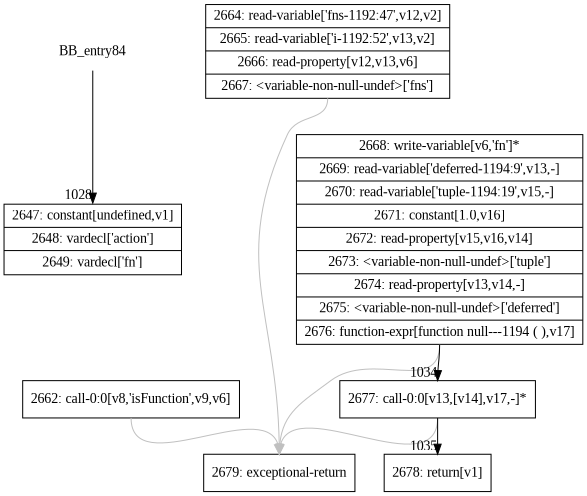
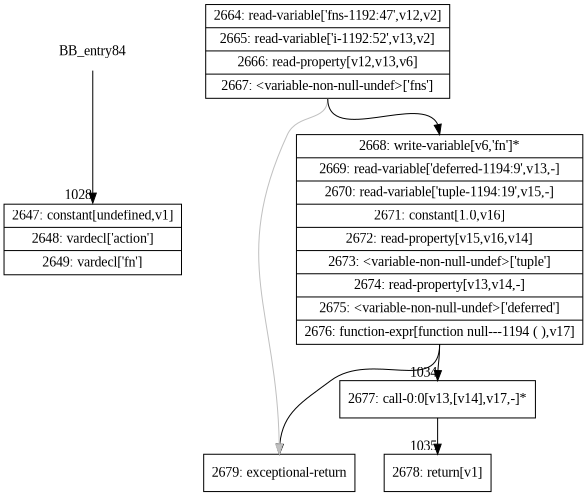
  digraph {
    fontname="Liberation Serif"
    rankdir=TD
    node [fontname="Liberation Serif" shape=record]
    edge [fontname="Liberation Serif" headport=n tailport=s]
    n1 [label=BB_entry84 shape=none]
    n2 [label="{2647: constant[undefined,v1]|2648: vardecl['action']|2649: vardecl['fn']}"]
-   n3 [label="{2662: call-0:0[v8,'isFunction',v9,v6]}"]
    n4 [label="{2679: exceptional-return}"]
    n5 [label="{2668: write-variable[v6,'fn']*|2669: read-variable['deferred-1194:9',v13,-]|2670: read-variable['tuple-1194:19',v15,-]|2671: constant[1.0,v16]|2672: read-property[v15,v16,v14]|2673: \<variable-non-null-undef\>['tuple']|2674: read-property[v13,v14,-]|2675: \<variable-non-null-undef\>['deferred']|2676: function-expr[function null---1194 ( ),v17]}"]
    n6 [label="{2677: call-0:0[v13,[v14],v17,-]*}"]
    n7 [label="{2664: read-variable['fns-1192:47',v12,v2]|2665: read-variable['i-1192:52',v13,v2]|2666: read-property[v12,v13,v6]|2667: \<variable-non-null-undef\>['fns']}"]
    n8 [label="{2678: return[v1]}"]
    n1 -> n2 [headlabel="    1028"]
-   n3 -> n4 [color=gray]
-   n5 -> n4 [color=gray]
+   n5 -> n4 [color=black]
    n5 -> n6 [headlabel="      1034"]
-   n6 -> n4 [color=gray]
    n6 -> n8 [headlabel="      1035"]
    n7 -> n4 [color=gray]
+   n7 -> n5
  }
